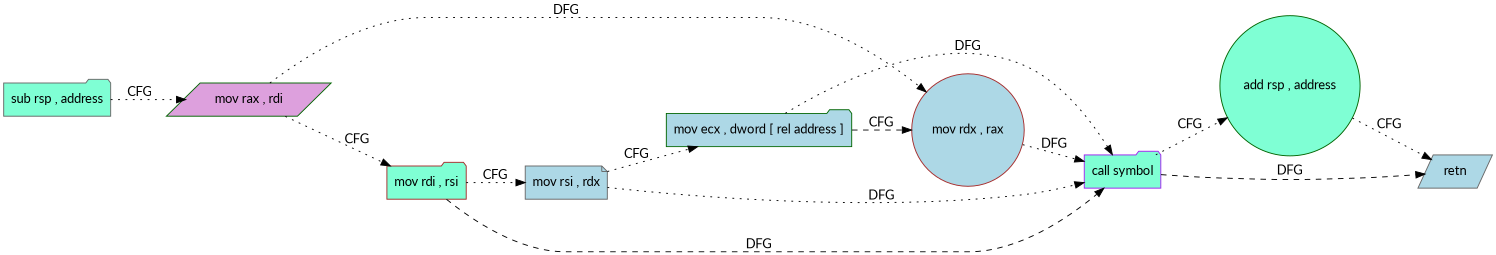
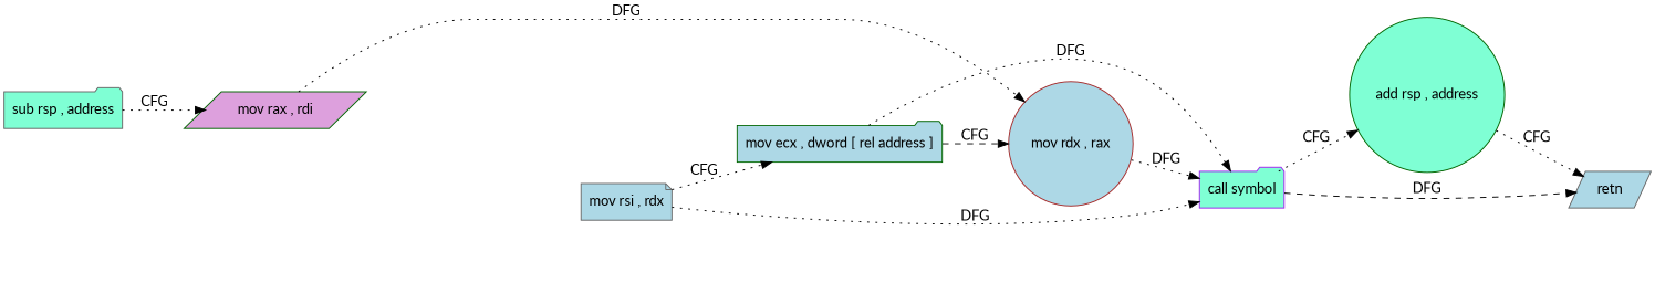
  digraph {
    fontname=Lato
    rankdir=LR
    node [color=gray40 fillcolor=aquamarine fontname=Lato shape=folder style=filled]
    edge [fontname=Lato style=dotted]
    n1 [label="sub rsp , address"]
    n2 [color=darkgreen fillcolor=plum label="mov rax , rdi" shape=parallelogram]
-   n3 [color=brown label="mov rdi , rsi"]
    n4 [color=brown fillcolor=lightblue label="mov rdx , rax" shape=circle]
    n5 [fillcolor=lightblue label="mov rsi , rdx" shape=note]
    n6 [color=purple label="call symbol"]
    n7 [color=darkgreen fillcolor=lightblue label="mov ecx , dword [ rel address ]"]
    n8 [color=darkgreen label="add rsp , address" shape=circle]
    n9 [fillcolor=lightblue label=retn shape=parallelogram]
    n1 -> n2 [label=CFG]
-   n2 -> n3 [label=CFG]
    n2 -> n4 [label=DFG]
-   n3 -> n5 [label=CFG]
-   n3 -> n6 [label=DFG style=dashed]
    n4 -> n6 [label=DFG]
    n5 -> n6 [label=DFG]
    n5 -> n7 [label=CFG]
    n6 -> n8 [label=CFG]
    n6 -> n9 [label=DFG style=dashed]
    n7 -> n4 [label=CFG style=dashed]
    n7 -> n6 [label=DFG]
    n8 -> n9 [label=CFG]
  }
